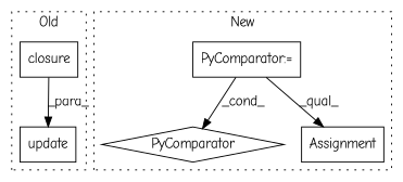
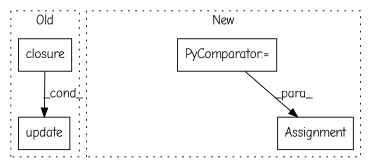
  digraph {
    fontname="Comic Neue"
    node [a=32 fontname="Comic Neue" l=39 s=7965 shape=box]
    edge [fontname="Comic Neue"]
    n1 [l=9 label=closure s=8021]
    n2 [l="7,1" label=update s="8007,8030"]
-   n3 [a=113 label=PyComparator shape=diamond]
    n4 [a=7 label="PyComparator:="]
    n5 [a=22 l=14 label=Assignment s=7893]
    subgraph cluster_1 {
      label=Old
      style=dotted
      n1
      n2
    }
    subgraph cluster_2 {
      label=New
      style=dotted
-     n3
      n4
      n5
    }
-   n1 -> n2 [label=_para_]
-   n4 -> n3 [label=_cond_]
-   n4 -> n5 [label=_qual_]
+   n1 -> n2 [label=_cond_]
+   n4 -> n5 [label=_para_]
  }
